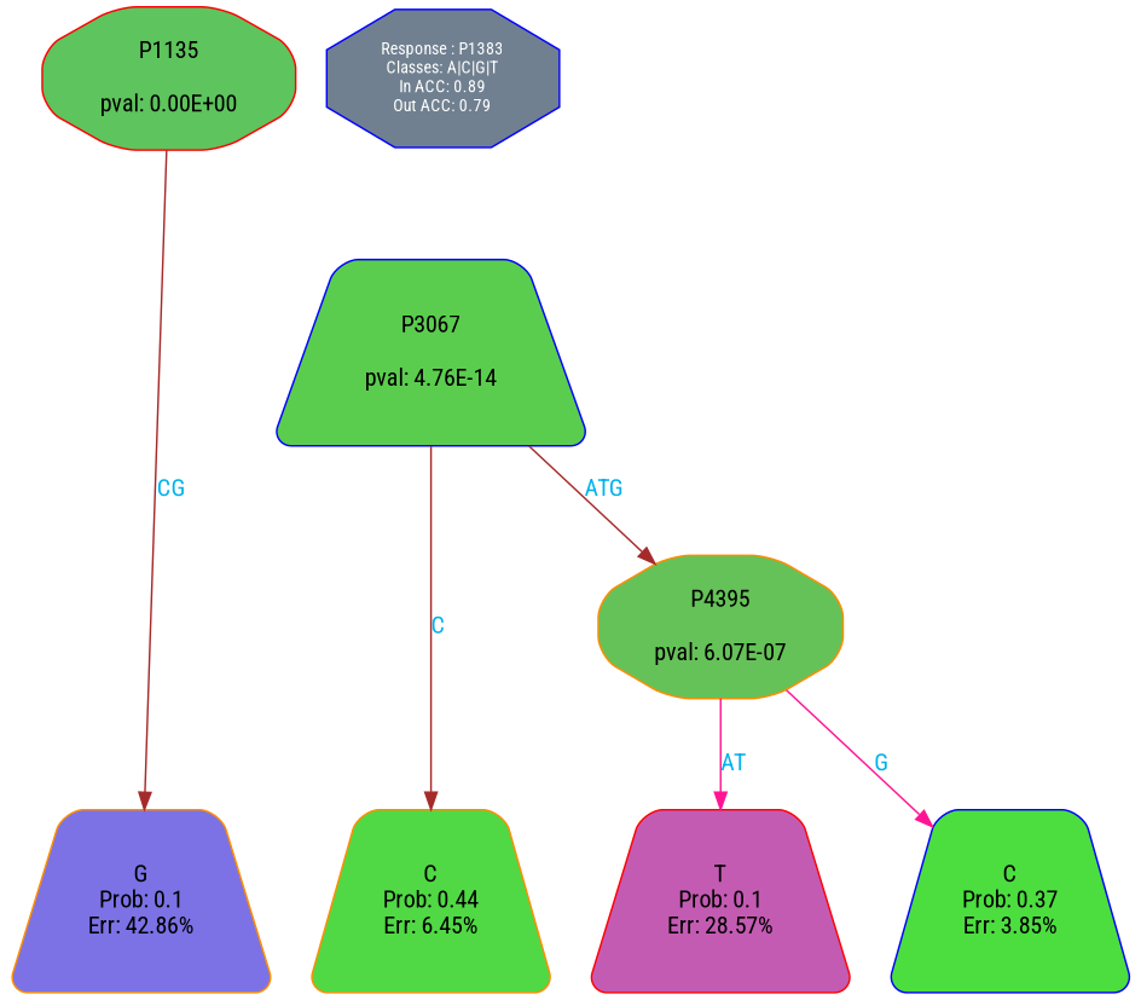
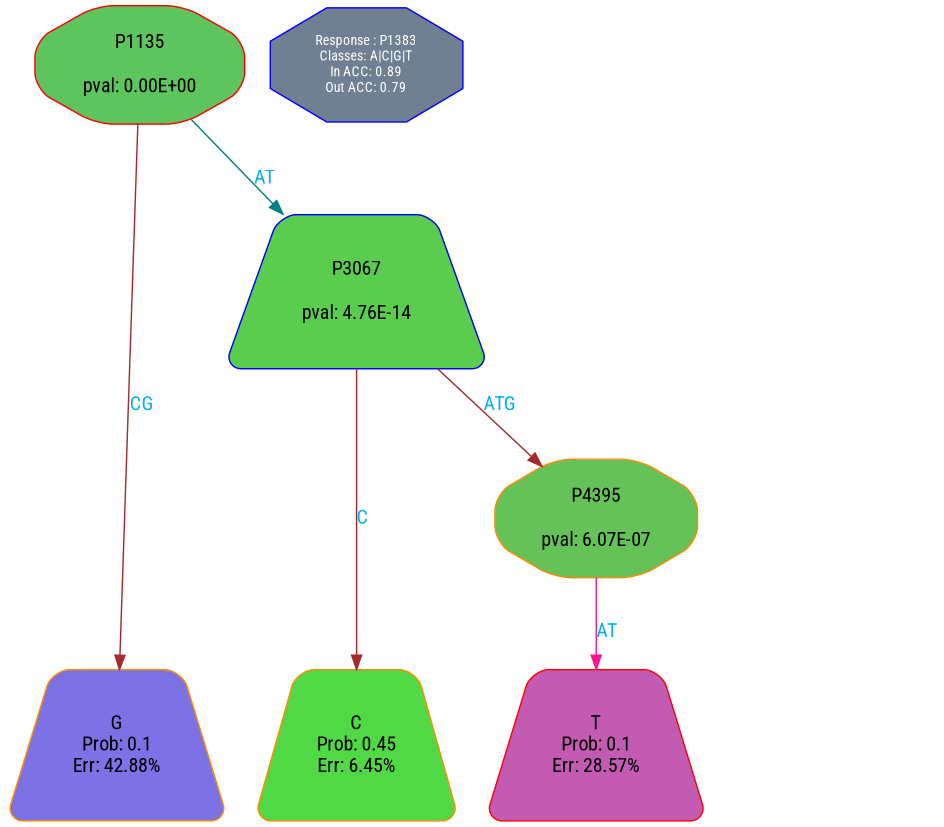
  digraph {
    fontname="Roboto Condensed"
    ranksep=equally
    splines=polylines
    node [color=blue fontname="Roboto Condensed" shape=trapezium style="filled, rounded"]
    edge [color=brown fontcolor=deepskyblue2 fontname="Roboto Condensed"]
    n1 [color=red fillcolor="#c45bb3" label="T\nProb: 0.1\nErr: 28.57%"]
-   n2 [fillcolor="#4cde3f" label="C\nProb: 0.37\nErr: 3.85%"]
-   n3 [color=darkorange fillcolor="#50d944" label="C\nProb: 0.44\nErr: 6.45%"]
-   n4 [color=darkorange fillcolor="#7c72e5" label="G\nProb: 0.1\nErr: 42.86%"]
+   n3 [color=darkorange fillcolor="#50d944" label="C\nProb: 0.45\nErr: 6.45%"]
+   n4 [color=darkorange fillcolor="#7c72e5" label="G\nProb: 0.1\nErr: 42.88%"]
    n5 [align=left fillcolor=slategray fontcolor=white fontsize=10 label="Response : P1383\nClasses: A|C|G|T\nIn ACC: 0.89\nOut ACC: 0.79\n" shape=octagon style=filled]
    n6 [color=red fillcolor="#5ec45d" label="P1135\n\npval: 0.00E+00" shape=octagon]
    n7 [fillcolor="#5bcd4e" label="P3067\n\npval: 4.76E-14"]
    n8 [color=darkorange fillcolor="#65c258" label="P4395\n\npval: 6.07E-07" shape=octagon]
    subgraph sub_1 {
      rank=same
      n1
-     n2
      n3
      n4
    }
    subgraph sub_2 {
      rank=same
      n5
      n6
    }
    n6 -> n4 [label=CG]
+   n6 -> n7 [color=teal label=AT]
    n7 -> n3 [label=C]
    n7 -> n8 [label=ATG]
    n8 -> n1 [color=deeppink label=AT]
-   n8 -> n2 [color=deeppink label=G]
  }
